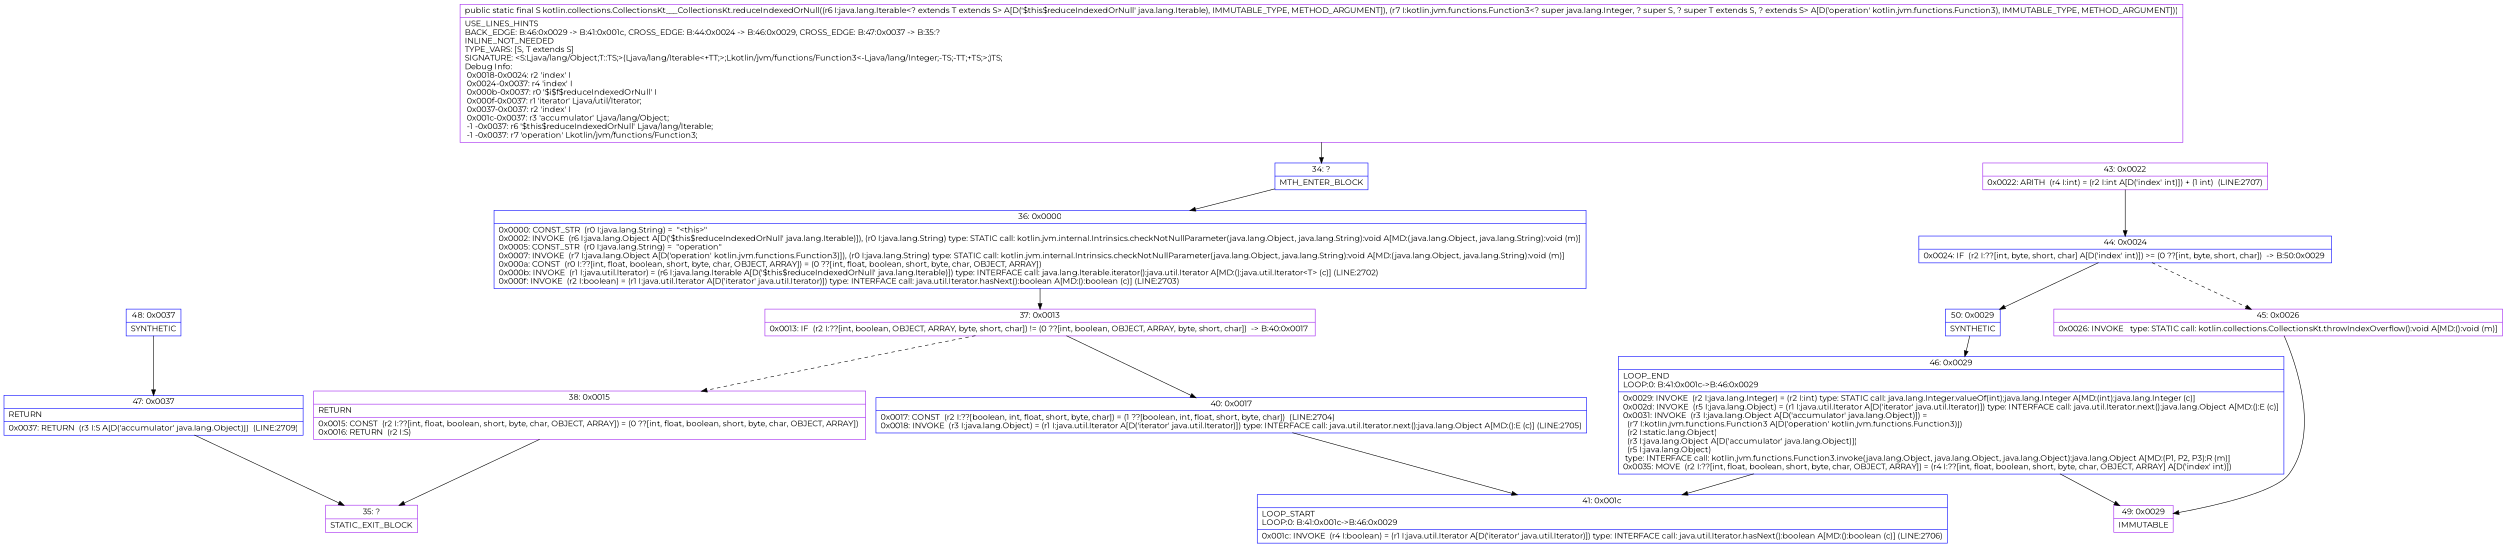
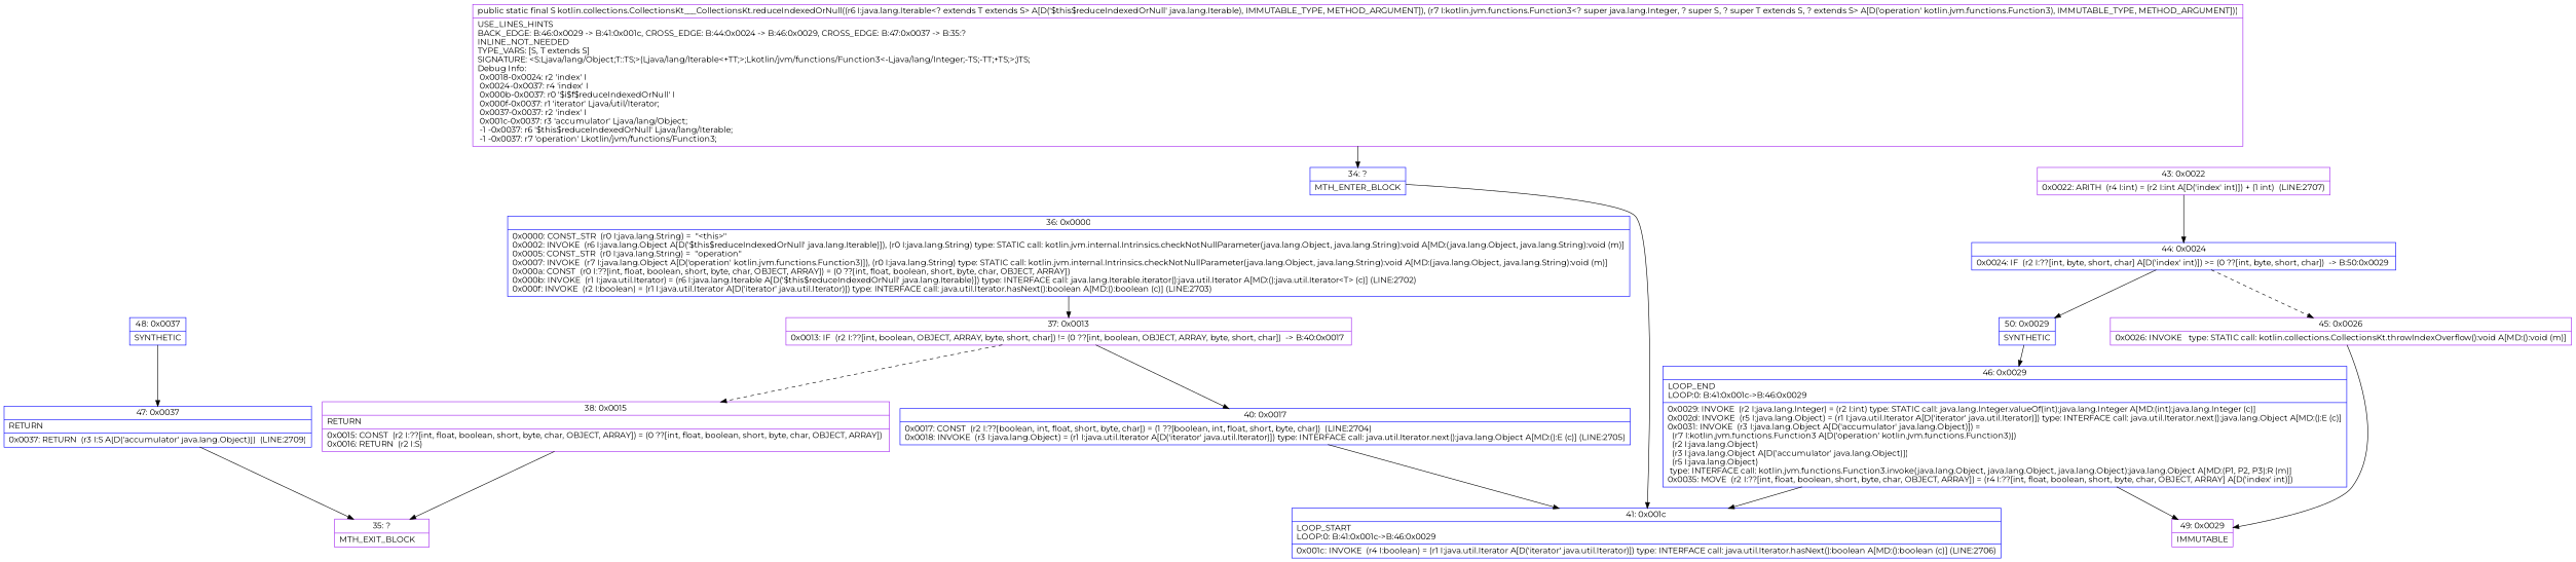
  digraph {
    fontname=Montserrat
    node [color=blue fontname=Montserrat shape=record]
    edge [fontname=Montserrat]
    n1 [label="{34\:\ ?|MTH_ENTER_BLOCK\l}"]
    n2 [label="{36\:\ 0x0000|0x0000: CONST_STR  (r0 I:java.lang.String) =  \"\<this\>\" \l0x0002: INVOKE  (r6 I:java.lang.Object A[D('$this$reduceIndexedOrNull' java.lang.Iterable)]), (r0 I:java.lang.String) type: STATIC call: kotlin.jvm.internal.Intrinsics.checkNotNullParameter(java.lang.Object, java.lang.String):void A[MD:(java.lang.Object, java.lang.String):void (m)]\l0x0005: CONST_STR  (r0 I:java.lang.String) =  \"operation\" \l0x0007: INVOKE  (r7 I:java.lang.Object A[D('operation' kotlin.jvm.functions.Function3)]), (r0 I:java.lang.String) type: STATIC call: kotlin.jvm.internal.Intrinsics.checkNotNullParameter(java.lang.Object, java.lang.String):void A[MD:(java.lang.Object, java.lang.String):void (m)]\l0x000a: CONST  (r0 I:??[int, float, boolean, short, byte, char, OBJECT, ARRAY]) = (0 ??[int, float, boolean, short, byte, char, OBJECT, ARRAY]) \l0x000b: INVOKE  (r1 I:java.util.Iterator) = (r6 I:java.lang.Iterable A[D('$this$reduceIndexedOrNull' java.lang.Iterable)]) type: INTERFACE call: java.lang.Iterable.iterator():java.util.Iterator A[MD:():java.util.Iterator\<T\> (c)] (LINE:2702)\l0x000f: INVOKE  (r2 I:boolean) = (r1 I:java.util.Iterator A[D('iterator' java.util.Iterator)]) type: INTERFACE call: java.util.Iterator.hasNext():boolean A[MD:():boolean (c)] (LINE:2703)\l}"]
    n3 [color=purple label="{37\:\ 0x0013|0x0013: IF  (r2 I:??[int, boolean, OBJECT, ARRAY, byte, short, char]) != (0 ??[int, boolean, OBJECT, ARRAY, byte, short, char])  \-\> B:40:0x0017 \l}"]
    n4 [color=purple label="{38\:\ 0x0015|RETURN\l|0x0015: CONST  (r2 I:??[int, float, boolean, short, byte, char, OBJECT, ARRAY]) = (0 ??[int, float, boolean, short, byte, char, OBJECT, ARRAY]) \l0x0016: RETURN  (r2 I:S) \l}"]
    n5 [label="{40\:\ 0x0017|0x0017: CONST  (r2 I:??[boolean, int, float, short, byte, char]) = (1 ??[boolean, int, float, short, byte, char])  (LINE:2704)\l0x0018: INVOKE  (r3 I:java.lang.Object) = (r1 I:java.util.Iterator A[D('iterator' java.util.Iterator)]) type: INTERFACE call: java.util.Iterator.next():java.lang.Object A[MD:():E (c)] (LINE:2705)\l}"]
-   n6 [color=purple label="{35\:\ ?|STATIC_EXIT_BLOCK\l}"]
+   n6 [color=purple label="{35\:\ ?|MTH_EXIT_BLOCK\l}"]
    n7 [label="{41\:\ 0x001c|LOOP_START\lLOOP:0: B:41:0x001c\-\>B:46:0x0029\l|0x001c: INVOKE  (r4 I:boolean) = (r1 I:java.util.Iterator A[D('iterator' java.util.Iterator)]) type: INTERFACE call: java.util.Iterator.hasNext():boolean A[MD:():boolean (c)] (LINE:2706)\l}"]
    n8 [color=purple label="{43\:\ 0x0022|0x0022: ARITH  (r4 I:int) = (r2 I:int A[D('index' int)]) + (1 int)  (LINE:2707)\l}"]
    n9 [label="{44\:\ 0x0024|0x0024: IF  (r2 I:??[int, byte, short, char] A[D('index' int)]) \>= (0 ??[int, byte, short, char])  \-\> B:50:0x0029 \l}"]
    n10 [label="{48\:\ 0x0037|SYNTHETIC\l}"]
    n11 [label="{47\:\ 0x0037|RETURN\l|0x0037: RETURN  (r3 I:S A[D('accumulator' java.lang.Object)])  (LINE:2709)\l}"]
    n12 [color=purple label="{45\:\ 0x0026|0x0026: INVOKE   type: STATIC call: kotlin.collections.CollectionsKt.throwIndexOverflow():void A[MD:():void (m)]\l}"]
    n13 [label="{50\:\ 0x0029|SYNTHETIC\l}"]
    n14 [color=purple label="{49\:\ 0x0029|IMMUTABLE\l}"]
-   n15 [label="{46\:\ 0x0029|LOOP_END\lLOOP:0: B:41:0x001c\-\>B:46:0x0029\l|0x0029: INVOKE  (r2 I:java.lang.Integer) = (r2 I:int) type: STATIC call: java.lang.Integer.valueOf(int):java.lang.Integer A[MD:(int):java.lang.Integer (c)]\l0x002d: INVOKE  (r5 I:java.lang.Object) = (r1 I:java.util.Iterator A[D('iterator' java.util.Iterator)]) type: INTERFACE call: java.util.Iterator.next():java.lang.Object A[MD:():E (c)]\l0x0031: INVOKE  (r3 I:java.lang.Object A[D('accumulator' java.lang.Object)]) = \l  (r7 I:kotlin.jvm.functions.Function3 A[D('operation' kotlin.jvm.functions.Function3)])\l  (r2 I:static.lang.Object)\l  (r3 I:java.lang.Object A[D('accumulator' java.lang.Object)])\l  (r5 I:java.lang.Object)\l type: INTERFACE call: kotlin.jvm.functions.Function3.invoke(java.lang.Object, java.lang.Object, java.lang.Object):java.lang.Object A[MD:(P1, P2, P3):R (m)]\l0x0035: MOVE  (r2 I:??[int, float, boolean, short, byte, char, OBJECT, ARRAY]) = (r4 I:??[int, float, boolean, short, byte, char, OBJECT, ARRAY] A[D('index' int)]) \l}"]
+   n15 [label="{46\:\ 0x0029|LOOP_END\lLOOP:0: B:41:0x001c\-\>B:46:0x0029\l|0x0029: INVOKE  (r2 I:java.lang.Integer) = (r2 I:int) type: STATIC call: java.lang.Integer.valueOf(int):java.lang.Integer A[MD:(int):java.lang.Integer (c)]\l0x002d: INVOKE  (r5 I:java.lang.Object) = (r1 I:java.util.Iterator A[D('iterator' java.util.Iterator)]) type: INTERFACE call: java.util.Iterator.next():java.lang.Object A[MD:():E (c)]\l0x0031: INVOKE  (r3 I:java.lang.Object A[D('accumulator' java.lang.Object)]) = \l  (r7 I:kotlin.jvm.functions.Function3 A[D('operation' kotlin.jvm.functions.Function3)])\l  (r2 I:java.lang.Object)\l  (r3 I:java.lang.Object A[D('accumulator' java.lang.Object)])\l  (r5 I:java.lang.Object)\l type: INTERFACE call: kotlin.jvm.functions.Function3.invoke(java.lang.Object, java.lang.Object, java.lang.Object):java.lang.Object A[MD:(P1, P2, P3):R (m)]\l0x0035: MOVE  (r2 I:??[int, float, boolean, short, byte, char, OBJECT, ARRAY]) = (r4 I:??[int, float, boolean, short, byte, char, OBJECT, ARRAY] A[D('index' int)]) \l}"]
    n16 [color=purple label="{public static final S kotlin.collections.CollectionsKt___CollectionsKt.reduceIndexedOrNull((r6 I:java.lang.Iterable\<? extends T extends S\> A[D('$this$reduceIndexedOrNull' java.lang.Iterable), IMMUTABLE_TYPE, METHOD_ARGUMENT]), (r7 I:kotlin.jvm.functions.Function3\<? super java.lang.Integer, ? super S, ? super T extends S, ? extends S\> A[D('operation' kotlin.jvm.functions.Function3), IMMUTABLE_TYPE, METHOD_ARGUMENT]))  | USE_LINES_HINTS\lBACK_EDGE: B:46:0x0029 \-\> B:41:0x001c, CROSS_EDGE: B:44:0x0024 \-\> B:46:0x0029, CROSS_EDGE: B:47:0x0037 \-\> B:35:?\lINLINE_NOT_NEEDED\lTYPE_VARS: [S, T extends S]\lSIGNATURE: \<S:Ljava\/lang\/Object;T::TS;\>(Ljava\/lang\/Iterable\<+TT;\>;Lkotlin\/jvm\/functions\/Function3\<\-Ljava\/lang\/Integer;\-TS;\-TT;+TS;\>;)TS;\lDebug Info:\l  0x0018\-0x0024: r2 'index' I\l  0x0024\-0x0037: r4 'index' I\l  0x000b\-0x0037: r0 '$i$f$reduceIndexedOrNull' I\l  0x000f\-0x0037: r1 'iterator' Ljava\/util\/Iterator;\l  0x0037\-0x0037: r2 'index' I\l  0x001c\-0x0037: r3 'accumulator' Ljava\/lang\/Object;\l  \-1 \-0x0037: r6 '$this$reduceIndexedOrNull' Ljava\/lang\/Iterable;\l  \-1 \-0x0037: r7 'operation' Lkotlin\/jvm\/functions\/Function3;\l}"]
-   n1 -> n2
+   n1 -> n7
    n2 -> n3
    n3 -> n4 [style=dashed]
    n3 -> n5
    n4 -> n6
    n5 -> n7
    n8 -> n9
    n9 -> n12 [style=dashed]
    n9 -> n13
    n10 -> n11
    n11 -> n6
    n12 -> n14
    n13 -> n15
    n15 -> n7
    n15 -> n14
    n16 -> n1
  }
